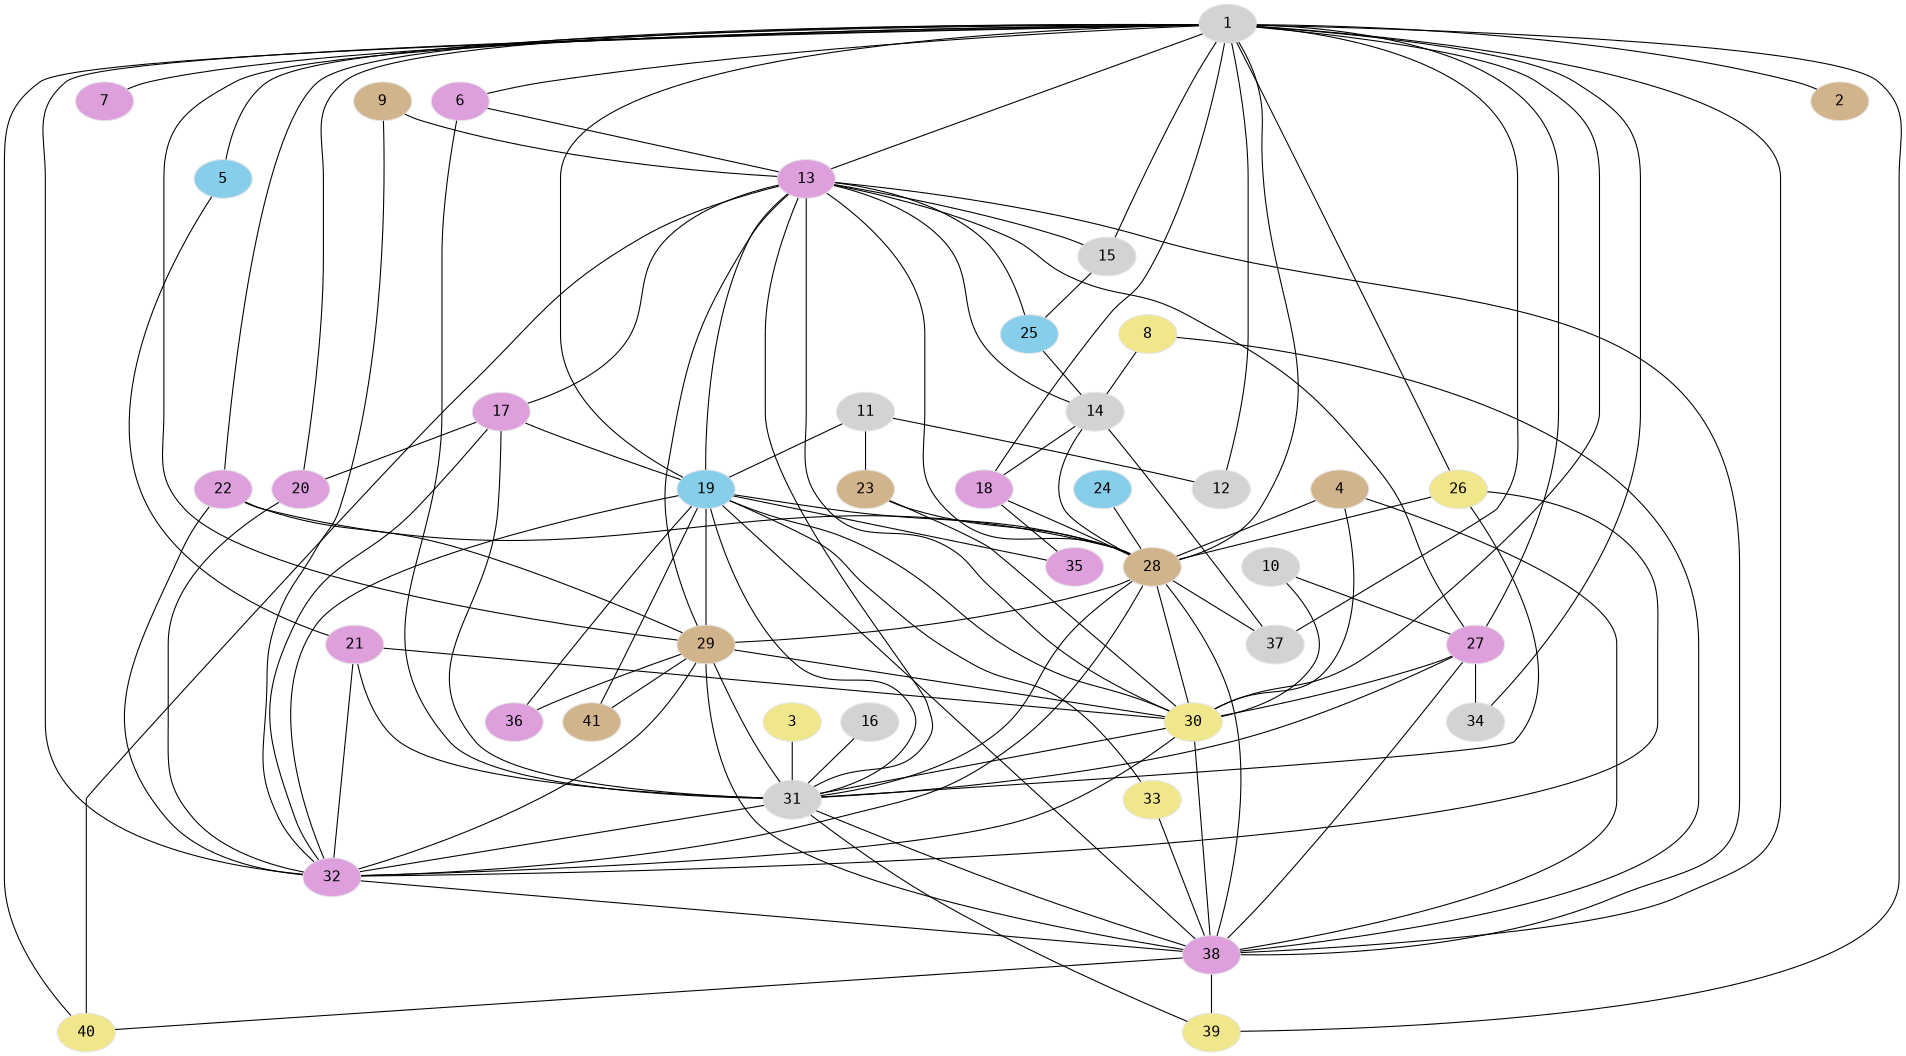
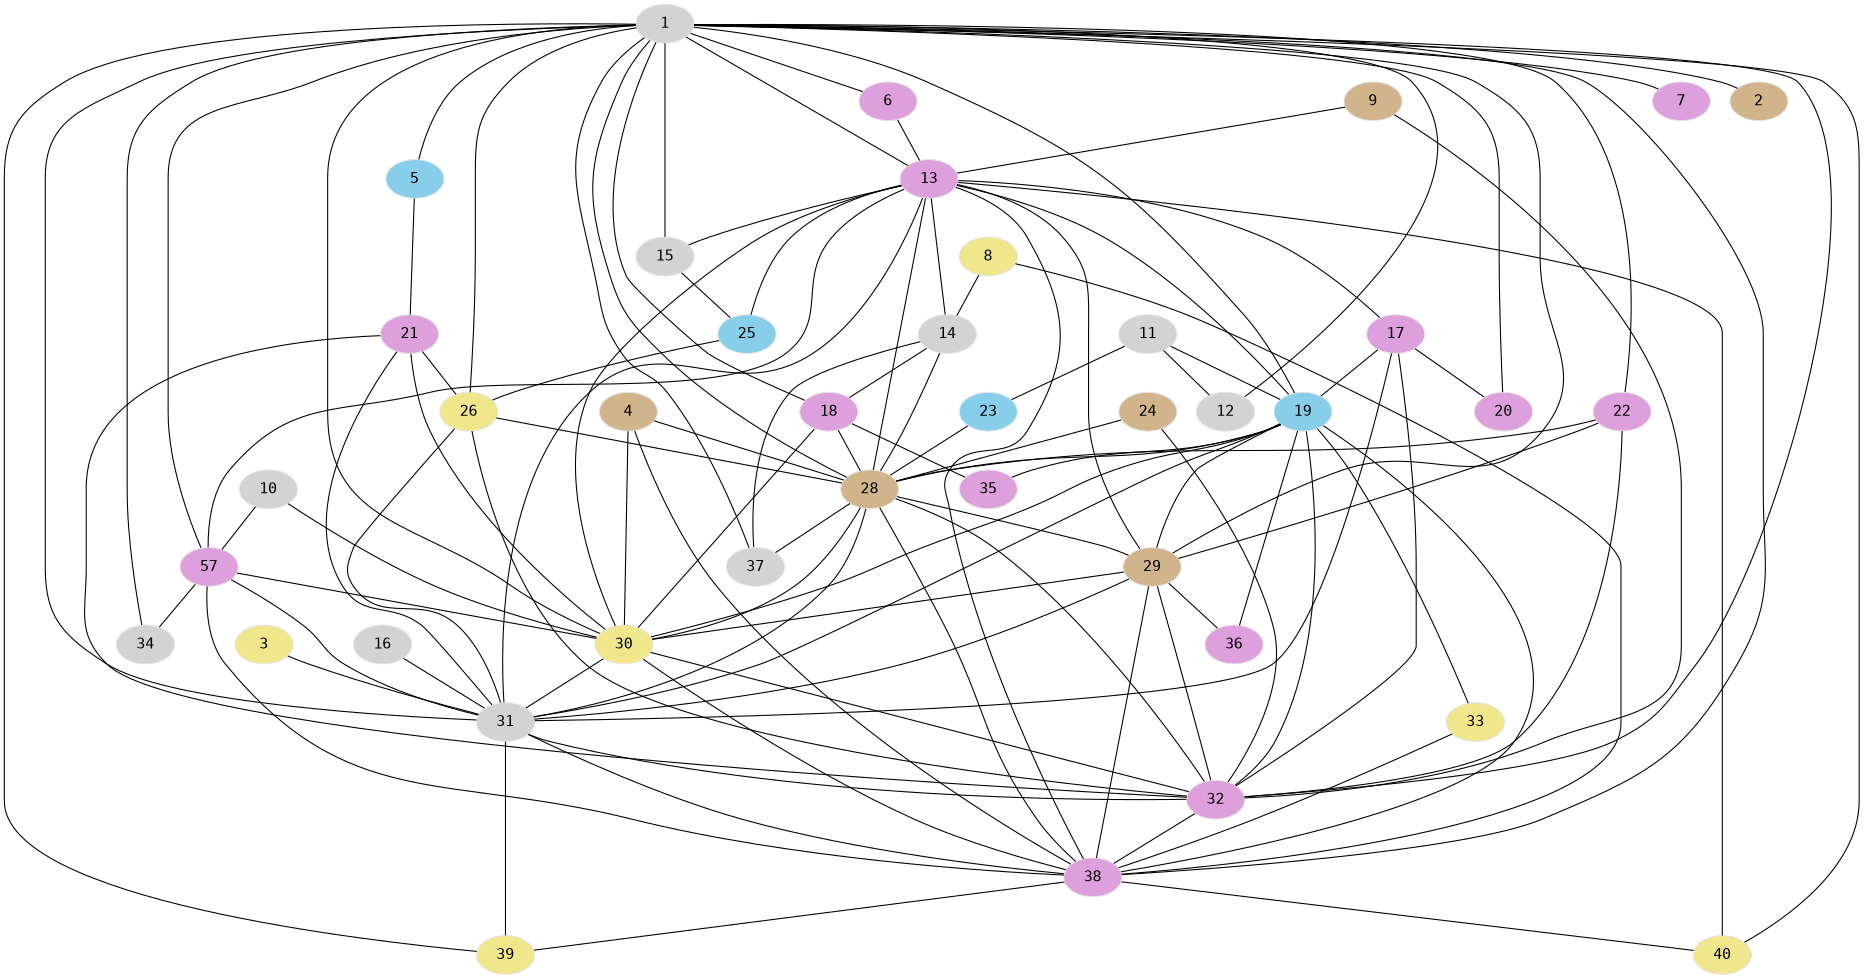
  graph {
    fontname="DejaVu Sans Mono"
    node [color=gray90 fillcolor=plum fontname="DejaVu Sans Mono" style=filled]
    edge [fontname="DejaVu Sans Mono" weight=1.0]
    1 [fillcolor=lightgrey]
    2 [fillcolor=tan]
    5 [fillcolor=skyblue]
    6
    7
    12 [fillcolor=lightgrey]
    13
    15 [fillcolor=lightgrey]
    18
    19 [fillcolor=skyblue]
    20
    22
    26 [fillcolor=khaki]
-   27
+   27 [label=57]
    28 [fillcolor=tan]
    29 [fillcolor=tan]
    30 [fillcolor=khaki]
    31 [fillcolor=lightgrey]
    32
    34 [fillcolor=lightgrey]
    37 [fillcolor=lightgrey]
    38
    39 [fillcolor=khaki]
    40 [fillcolor=khaki]
    21
    14 [fillcolor=lightgrey]
    17
    25 [fillcolor=skyblue]
    35
    33 [fillcolor=khaki]
    36
-   41 [fillcolor=tan]
    3 [fillcolor=khaki]
    4 [fillcolor=tan]
    8 [fillcolor=khaki]
    9 [fillcolor=tan]
    10 [fillcolor=lightgrey]
    11 [fillcolor=lightgrey]
-   23 [fillcolor=tan]
+   23 [fillcolor=skyblue]
    16 [fillcolor=lightgrey]
-   24 [fillcolor=skyblue]
+   24 [fillcolor=tan]
    1 -- 2
    1 -- 5
    1 -- 6
    1 -- 7
    1 -- 12
    1 -- 13 [weight=2.0]
    1 -- 15 [weight=2.0]
    1 -- 18
    1 -- 19 [weight=2.0]
    1 -- 20
    1 -- 22
    1 -- 26 [weight=2.0]
    1 -- 27
    1 -- 28 [weight=2.0]
    1 -- 29 [weight=2.0]
    1 -- 30 [weight=4.0]
-   6 -- 31 [weight=3.0]
+   1 -- 31 [weight=3.0]
    1 -- 32 [weight=2.0]
    1 -- 34
    1 -- 37
    1 -- 38 [weight=2.0]
    1 -- 39 [weight=2.0]
    1 -- 40
    5 -- 21
    6 -- 13
    13 -- 15
    13 -- 19 [weight=2.0]
    13 -- 27
    13 -- 28 [weight=2.0]
    13 -- 29 [weight=2.0]
    13 -- 30
    13 -- 31
    13 -- 38
    13 -- 40 [weight=2.0]
    13 -- 14 [weight=2.0]
    13 -- 17
    13 -- 25
    15 -- 25
    18 -- 28
-   23 -- 30
+   18 -- 30
    18 -- 35
    19 -- 28 [weight=2.0]
    19 -- 29
    19 -- 30
    19 -- 31
    19 -- 32
    19 -- 38
    19 -- 35
    19 -- 33
    19 -- 36
-   19 -- 41
    22 -- 28
    22 -- 29
    22 -- 32
    26 -- 28
    26 -- 31
    26 -- 32
    27 -- 30
    27 -- 31
    27 -- 34
    27 -- 38
    28 -- 29 [weight=2.0]
    28 -- 30
    28 -- 31 [weight=2.0]
    28 -- 32
    28 -- 37
    28 -- 38
    29 -- 30
    29 -- 31
    29 -- 32
    29 -- 38 [weight=2.0]
    29 -- 36
-   29 -- 41
    30 -- 31
    30 -- 32
    30 -- 38 [weight=2.0]
    31 -- 32 [weight=2.0]
    31 -- 38
    31 -- 39
    32 -- 38
    38 -- 39 [weight=2.0]
    38 -- 40
+   21 -- 26
    21 -- 30
    21 -- 31
    21 -- 32
    14 -- 18
    14 -- 28
    14 -- 37
    17 -- 19
    17 -- 20
    17 -- 31
    17 -- 32
-   25 -- 14
+   25 -- 26
    33 -- 38
    3 -- 31
    4 -- 28
    4 -- 30
    4 -- 38
    8 -- 38
    8 -- 14
    9 -- 13
    9 -- 32
    10 -- 27
    10 -- 30
    11 -- 12
    11 -- 19
    11 -- 23
    23 -- 28
    16 -- 31
    24 -- 28
-   20 -- 32
+   24 -- 32
  }
